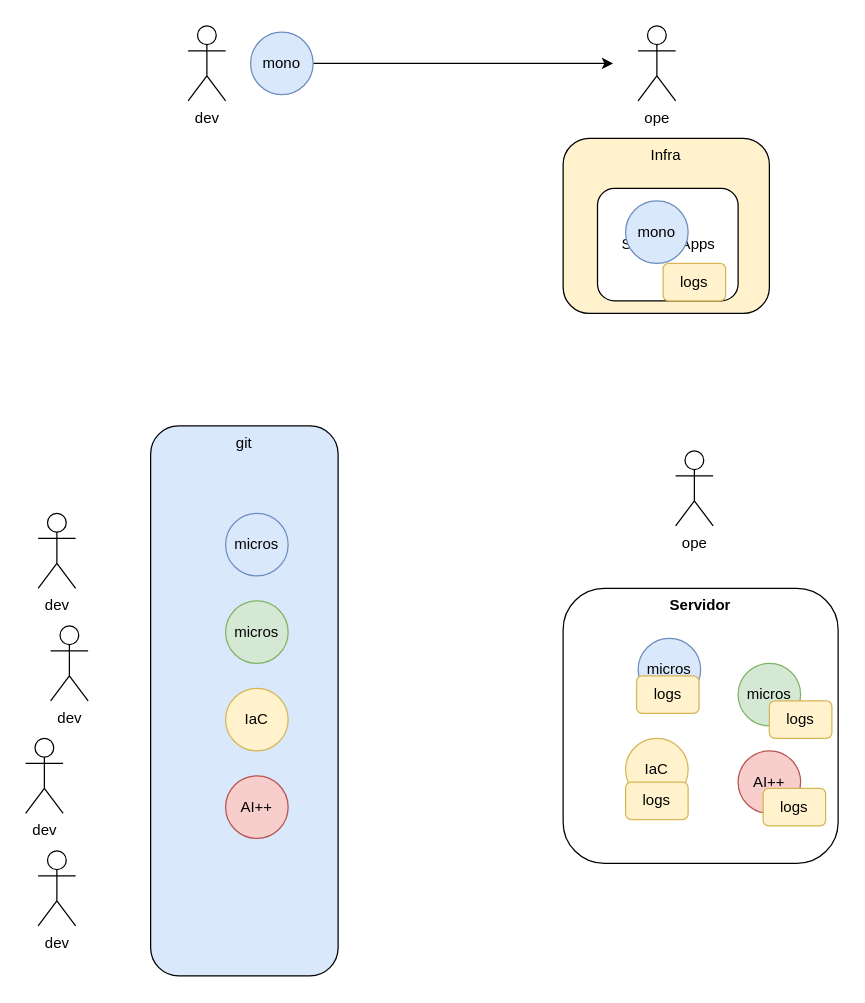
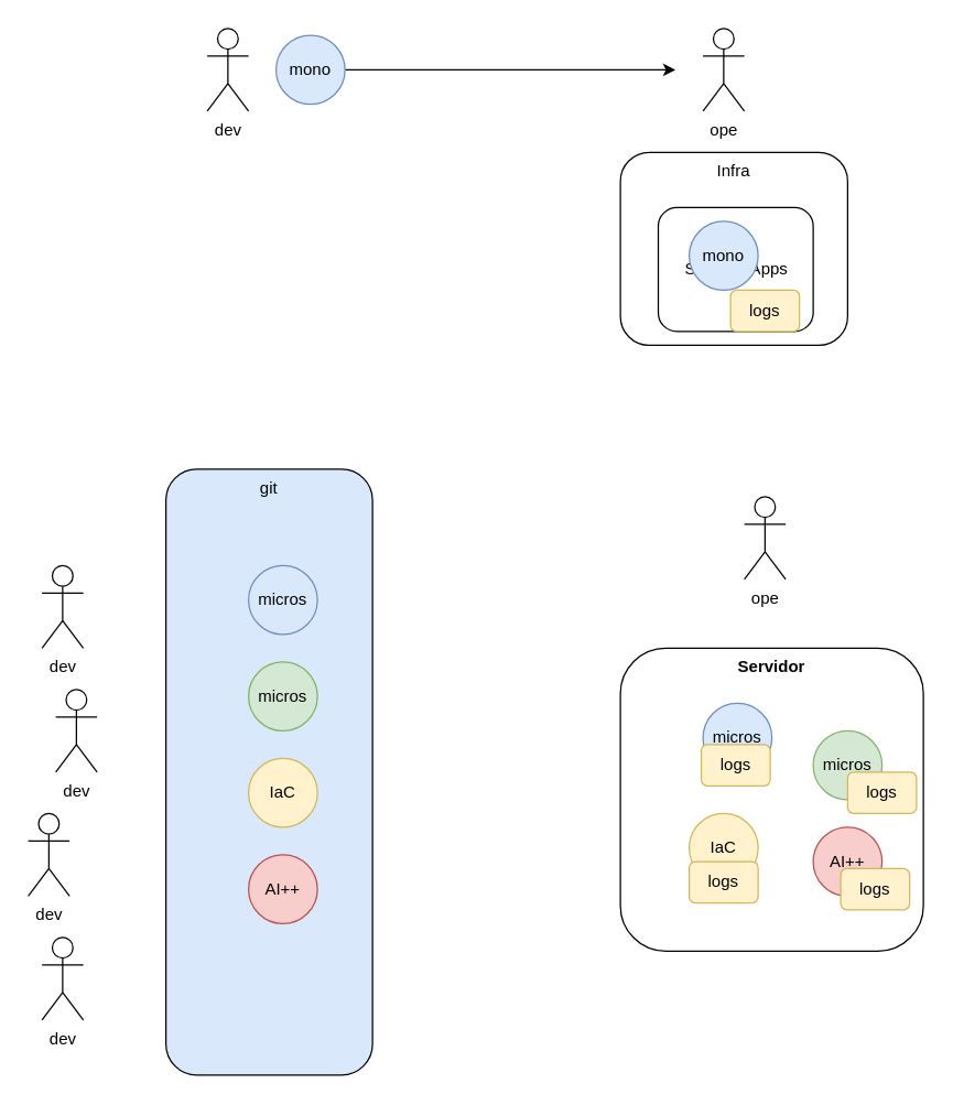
  <mxCell id="0" />
  <mxCell id="1" parent="0" />
  <mxCell id="2" value="git" style="rounded=1;whiteSpace=wrap;html=1;verticalAlign=top;fillColor=#dae8fc;" vertex="1" parent="1"><mxGeometry x="120" y="340" width="150" height="440" as="geometry" /></mxCell>
  <mxCell id="3" value="dev" style="shape=umlActor;verticalLabelPosition=bottom;verticalAlign=top;html=1;outlineConnect=0;" parent="1" vertex="1"><mxGeometry x="30" y="410" width="30" height="60" as="geometry" /></mxCell>
  <mxCell id="4" value="ope" style="shape=umlActor;verticalLabelPosition=bottom;verticalAlign=top;html=1;outlineConnect=0;" parent="1" vertex="1"><mxGeometry x="540" y="360" width="30" height="60" as="geometry" /></mxCell>
  <mxCell id="5" value="micros" style="ellipse;whiteSpace=wrap;html=1;aspect=fixed;fillColor=#dae8fc;strokeColor=#6c8ebf;" parent="1" vertex="1"><mxGeometry x="180" y="410" width="50" height="50" as="geometry" /></mxCell>
  <mxCell id="6" value="dev" style="shape=umlActor;verticalLabelPosition=bottom;verticalAlign=top;html=1;outlineConnect=0;" parent="1" vertex="1"><mxGeometry x="40" y="500" width="30" height="60" as="geometry" /></mxCell>
  <mxCell id="7" value="micros" style="ellipse;whiteSpace=wrap;html=1;aspect=fixed;fillColor=#d5e8d4;strokeColor=#82b366;" parent="1" vertex="1"><mxGeometry x="180" y="480" width="50" height="50" as="geometry" /></mxCell>
  <mxCell id="8" value="dev" style="shape=umlActor;verticalLabelPosition=bottom;verticalAlign=top;html=1;outlineConnect=0;" parent="1" vertex="1"><mxGeometry x="20" y="590" width="30" height="60" as="geometry" /></mxCell>
  <mxCell id="9" value="IaC" style="ellipse;whiteSpace=wrap;html=1;aspect=fixed;fillColor=#fff2cc;strokeColor=#d6b656;" parent="1" vertex="1"><mxGeometry x="180" y="550" width="50" height="50" as="geometry" /></mxCell>
  <mxCell id="10" value="dev" style="shape=umlActor;verticalLabelPosition=bottom;verticalAlign=top;html=1;outlineConnect=0;" parent="1" vertex="1"><mxGeometry x="30" y="680" width="30" height="60" as="geometry" /></mxCell>
  <mxCell id="11" value="AI++" style="ellipse;whiteSpace=wrap;html=1;aspect=fixed;fillColor=#f8cecc;strokeColor=#b85450;" parent="1" vertex="1"><mxGeometry x="180" y="620" width="50" height="50" as="geometry" /></mxCell>
  <mxCell id="12" value="Servidor" style="rounded=1;whiteSpace=wrap;html=1;verticalAlign=top;fontStyle=1" parent="1" vertex="1"><mxGeometry x="450" y="470" width="220" height="220" as="geometry" /></mxCell>
  <mxCell id="13" value="micros" style="ellipse;whiteSpace=wrap;html=1;aspect=fixed;fillColor=#dae8fc;strokeColor=#6c8ebf;" parent="1" vertex="1"><mxGeometry x="510" y="510" width="50" height="50" as="geometry" /></mxCell>
  <mxCell id="14" value="micros" style="ellipse;whiteSpace=wrap;html=1;aspect=fixed;fillColor=#d5e8d4;strokeColor=#82b366;" parent="1" vertex="1"><mxGeometry x="590" y="530" width="50" height="50" as="geometry" /></mxCell>
  <mxCell id="15" value="IaC" style="ellipse;whiteSpace=wrap;html=1;aspect=fixed;fillColor=#fff2cc;strokeColor=#d6b656;" parent="1" vertex="1"><mxGeometry x="500" y="590" width="50" height="50" as="geometry" /></mxCell>
  <mxCell id="16" value="AI++" style="ellipse;whiteSpace=wrap;html=1;aspect=fixed;fillColor=#f8cecc;strokeColor=#b85450;" parent="1" vertex="1"><mxGeometry x="590" y="600" width="50" height="50" as="geometry" /></mxCell>
  <mxCell id="17" value="dev" style="shape=umlActor;verticalLabelPosition=bottom;verticalAlign=top;html=1;outlineConnect=0;" parent="1" vertex="1"><mxGeometry x="150" y="20" width="30" height="60" as="geometry" /></mxCell>
  <mxCell id="18" value="ope" style="shape=umlActor;verticalLabelPosition=bottom;verticalAlign=top;html=1;outlineConnect=0;" parent="1" vertex="1"><mxGeometry x="510" y="20" width="30" height="60" as="geometry" /></mxCell>
  <mxCell id="19" style="edgeStyle=orthogonalEdgeStyle;rounded=0;orthogonalLoop=1;jettySize=auto;html=1;" parent="1" source="20" edge="1"><mxGeometry relative="1" as="geometry"><mxPoint x="490" y="50" as="targetPoint" /></mxGeometry></mxCell>
  <mxCell id="20" value="mono" style="ellipse;whiteSpace=wrap;html=1;aspect=fixed;fillColor=#dae8fc;strokeColor=#6c8ebf;" parent="1" vertex="1"><mxGeometry x="200" y="25" width="50" height="50" as="geometry" /></mxCell>
- <mxCell id="21" value="Infra" style="rounded=1;whiteSpace=wrap;html=1;verticalAlign=top;fillColor=#fff2cc;" parent="1" vertex="1"><mxGeometry x="450" y="110" width="165" height="140" as="geometry" /></mxCell>
+ <mxCell id="21" value="Infra" style="rounded=1;whiteSpace=wrap;html=1;verticalAlign=top;" parent="1" vertex="1"><mxGeometry x="450" y="110" width="165" height="140" as="geometry" /></mxCell>
  <mxCell id="22" value="Servidor Apps" style="rounded=1;whiteSpace=wrap;html=1;" parent="1" vertex="1"><mxGeometry x="477.5" width="112.5" height="90" as="geometry" y="150" /></mxCell>
  <mxCell id="23" value="logs" style="rounded=1;whiteSpace=wrap;html=1;fillColor=#fff2cc;strokeColor=#d6b656;" parent="1" vertex="1"><mxGeometry x="530" y="210" width="50" height="30" as="geometry" /></mxCell>
  <mxCell id="24" value="mono" style="ellipse;whiteSpace=wrap;html=1;aspect=fixed;fillColor=#dae8fc;strokeColor=#6c8ebf;" parent="1" vertex="1"><mxGeometry x="500" y="160" width="50" height="50" as="geometry" /></mxCell>
  <mxCell id="25" value="logs" style="rounded=1;whiteSpace=wrap;html=1;fillColor=#fff2cc;strokeColor=#d6b656;" parent="1" vertex="1"><mxGeometry x="508.75" y="540" width="50" height="30" as="geometry" /></mxCell>
  <mxCell id="26" value="logs" style="rounded=1;whiteSpace=wrap;html=1;fillColor=#fff2cc;strokeColor=#d6b656;" parent="1" vertex="1"><mxGeometry x="615" y="560" width="50" height="30" as="geometry" /></mxCell>
  <mxCell id="27" value="logs" style="rounded=1;whiteSpace=wrap;html=1;fillColor=#fff2cc;strokeColor=#d6b656;" parent="1" vertex="1"><mxGeometry x="610" y="630" width="50" height="30" as="geometry" /></mxCell>
  <mxCell id="28" value="logs" style="rounded=1;whiteSpace=wrap;html=1;fillColor=#fff2cc;strokeColor=#d6b656;" parent="1" vertex="1"><mxGeometry x="500" y="625" width="50" height="30" as="geometry" /></mxCell>
